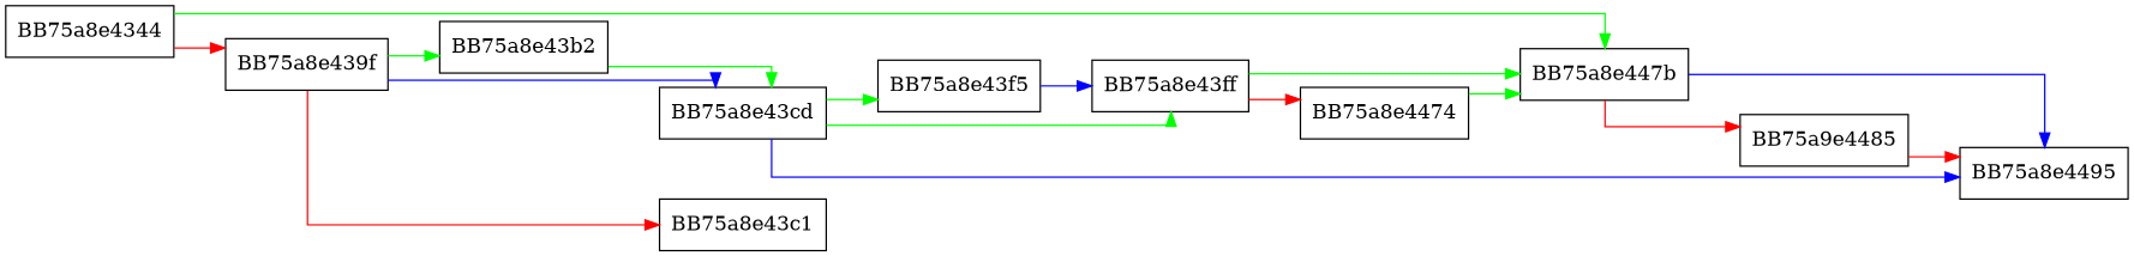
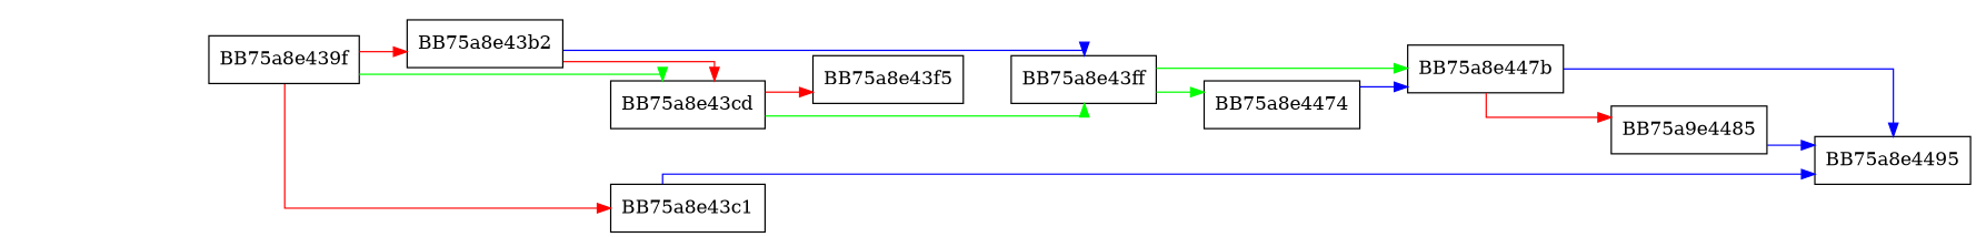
  digraph {
    rankdir=LR
    splines=ortho
    node [shape=box]
    edge [color=red]
-   BB75a8e4344
    BB75a8e447b
    BB75a8e439f
    BB75a8e4495
    n5 [label=BB75a9e4485]
    BB75a8e43cd
    BB75a8e43b2
    BB75a8e43c1
    BB75a8e43ff
    BB75a8e43f5
    BB75a8e4474
-   BB75a8e4344 -> BB75a8e447b [color=green]
-   BB75a8e4344 -> BB75a8e439f
    BB75a8e447b -> BB75a8e4495 [color=blue]
    BB75a8e447b -> n5
-   BB75a8e439f -> BB75a8e43cd [color=blue]
-   BB75a8e439f -> BB75a8e43b2 [color=green]
+   BB75a8e439f -> BB75a8e43cd [color=green]
+   BB75a8e439f -> BB75a8e43b2
    BB75a8e439f -> BB75a8e43c1
-   n5 -> BB75a8e4495
+   n5 -> BB75a8e4495 [color=blue]
    BB75a8e43cd -> BB75a8e43ff [color=green]
-   BB75a8e43cd -> BB75a8e43f5 [color=green]
-   BB75a8e43b2 -> BB75a8e43cd [color=green]
-   BB75a8e43cd -> BB75a8e4495 [color=blue]
+   BB75a8e43cd -> BB75a8e43f5
+   BB75a8e43b2 -> BB75a8e43cd
+   BB75a8e43c1 -> BB75a8e4495 [color=blue]
    BB75a8e43ff -> BB75a8e447b [color=green]
-   BB75a8e43ff -> BB75a8e4474
-   BB75a8e43f5 -> BB75a8e43ff [color=blue]
-   BB75a8e4474 -> BB75a8e447b [color=green]
+   BB75a8e43ff -> BB75a8e4474 [color=green]
+   BB75a8e43b2 -> BB75a8e43ff [color=blue]
+   BB75a8e4474 -> BB75a8e447b [color=blue]
  }
